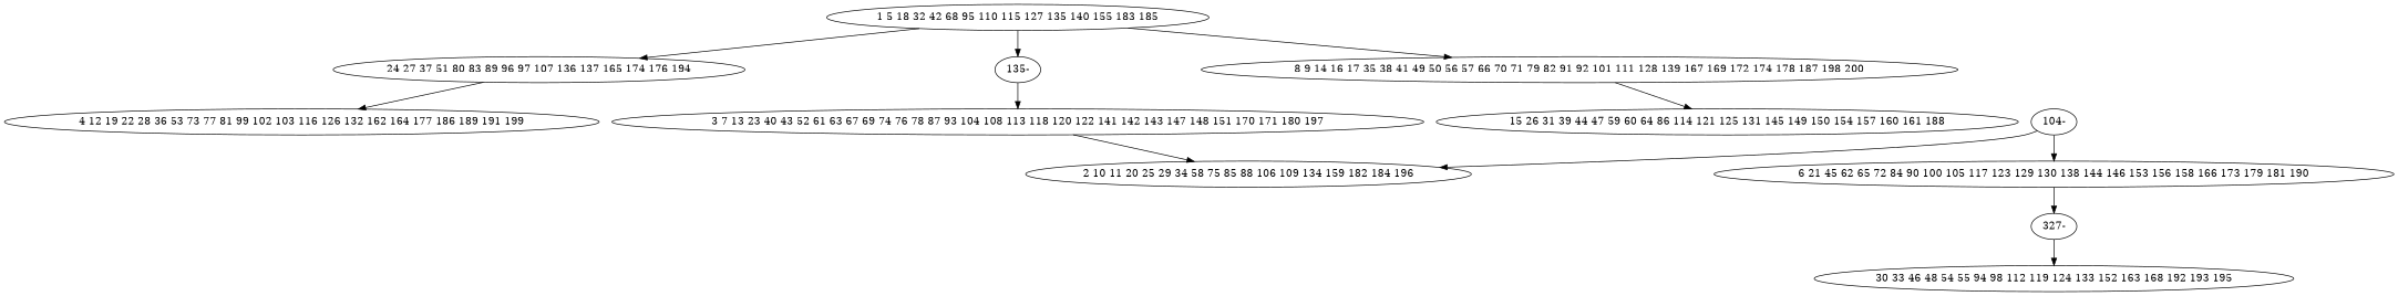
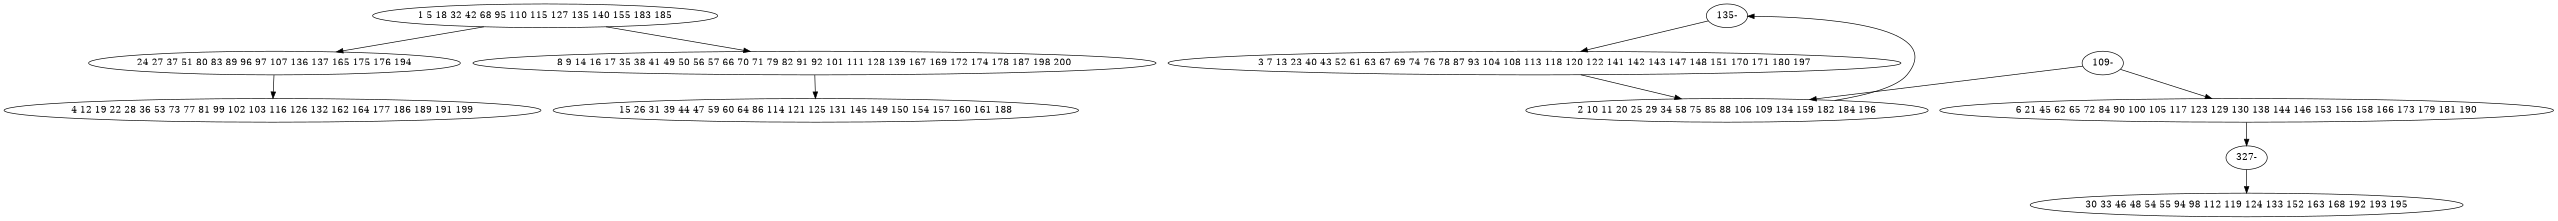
  digraph {
    n1 [label="1 5 18 32 42 68 95 110 115 127 135 140 155 183 185"]
-   n2 [label="24 27 37 51 80 83 89 96 97 107 136 137 165 174 176 194"]
+   n2 [label="24 27 37 51 80 83 89 96 97 107 136 137 165 175 176 194"]
    n3 [label="135-"]
    n4 [label="8 9 14 16 17 35 38 41 49 50 56 57 66 70 71 79 82 91 92 101 111 128 139 167 169 172 174 178 187 198 200"]
    n5 [label="4 12 19 22 28 36 53 73 77 81 99 102 103 116 126 132 162 164 177 186 189 191 199"]
    n6 [label="3 7 13 23 40 43 52 61 63 67 69 74 76 78 87 93 104 108 113 118 120 122 141 142 143 147 148 151 170 171 180 197"]
    n7 [label="15 26 31 39 44 47 59 60 64 86 114 121 125 131 145 149 150 154 157 160 161 188"]
    n8 [label="2 10 11 20 25 29 34 58 75 85 88 106 109 134 159 182 184 196"]
-   n9 [label="104-"]
+   n9 [label="109-"]
    n10 [label="6 21 45 62 65 72 84 90 100 105 117 123 129 130 138 144 146 153 156 158 166 173 179 181 190"]
    n11 [label="327-"]
    n12 [label="30 33 46 48 54 55 94 98 112 119 124 133 152 163 168 192 193 195"]
    n1 -> n2
-   n1 -> n3
+   n8 -> n3
    n1 -> n4
    n2 -> n5
    n3 -> n6
    n4 -> n7
    n6 -> n8
    n9 -> n8
    n9 -> n10
    n10 -> n11
    n11 -> n12
  }
